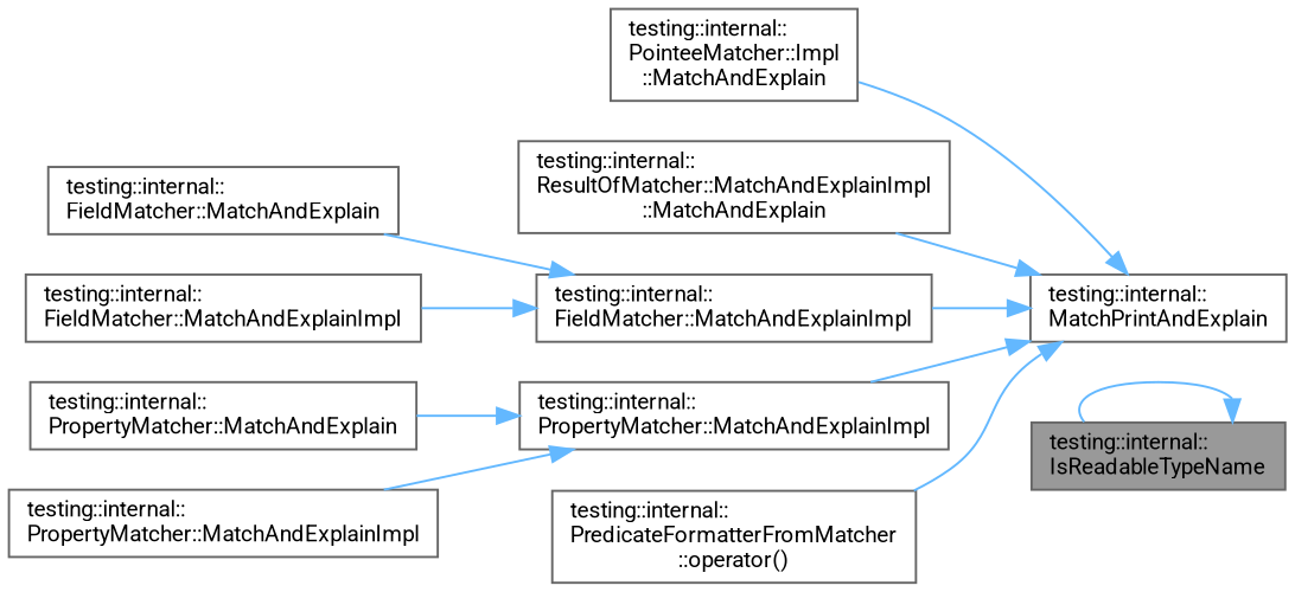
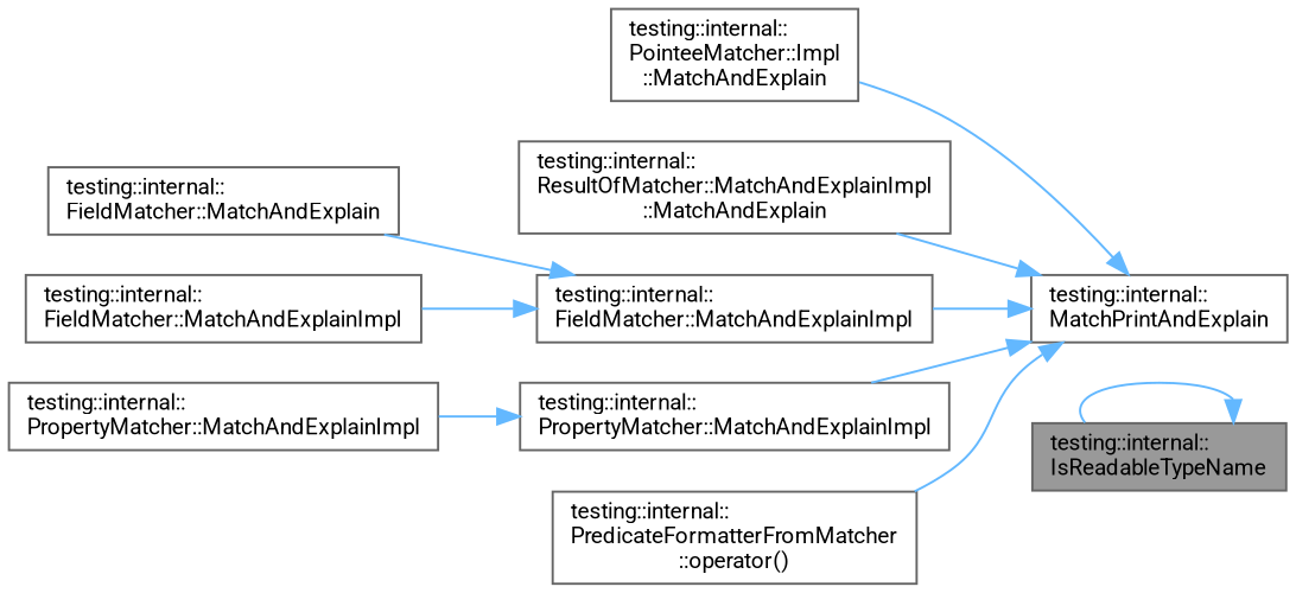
  digraph {
    fontname=Roboto
    rankdir=RL
    node [color=grey40 fillcolor=white fontname=Roboto fontsize=10 shape=box style=filled]
    edge [color=steelblue1 dir=back fontname=Roboto fontsize=10 labelfontname=Helvetica labelfontsize=10 style=solid]
    n1 [color=gray40 fillcolor=grey60 fontcolor=black height=0.2 label="testing::internal::\lIsReadableTypeName" width=0.4]
    n2 [height=0.2 label="testing::internal::\lMatchPrintAndExplain" width=0.4]
    n3 [height=0.2 label="testing::internal::\lPointeeMatcher::Impl\l::MatchAndExplain" width=0.4]
    n4 [height=0.2 label="testing::internal::\lResultOfMatcher::MatchAndExplainImpl\l::MatchAndExplain" width=0.4]
    n5 [height=0.2 label="testing::internal::\lFieldMatcher::MatchAndExplainImpl" width=0.4]
    n6 [height=0.2 label="testing::internal::\lPropertyMatcher::MatchAndExplainImpl" width=0.4]
    n7 [height=0.2 label="testing::internal::\lPredicateFormatterFromMatcher\l::operator()" width=0.4]
    n8 [height=0.2 label="testing::internal::\lFieldMatcher::MatchAndExplain" width=0.4]
    n9 [height=0.2 label="testing::internal::\lFieldMatcher::MatchAndExplainImpl" width=0.4]
-   n10 [height=0.2 label="testing::internal::\lPropertyMatcher::MatchAndExplain" width=0.4]
    n11 [height=0.2 label="testing::internal::\lPropertyMatcher::MatchAndExplainImpl" width=0.4]
    n1 -> n1
    n2 -> n3
    n2 -> n4
    n2 -> n5
    n2 -> n6
    n2 -> n7
    n5 -> n8
    n5 -> n9
-   n6 -> n10
    n6 -> n11
  }
